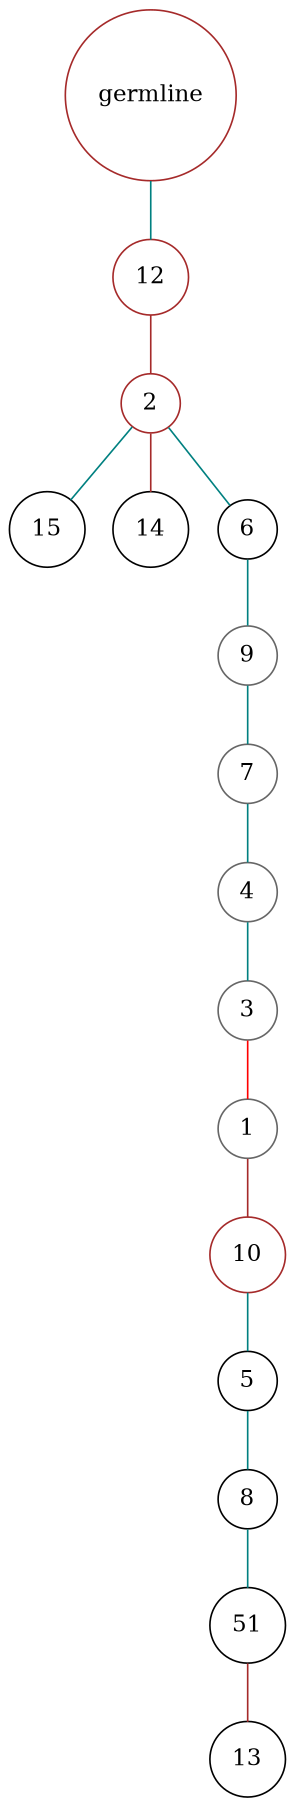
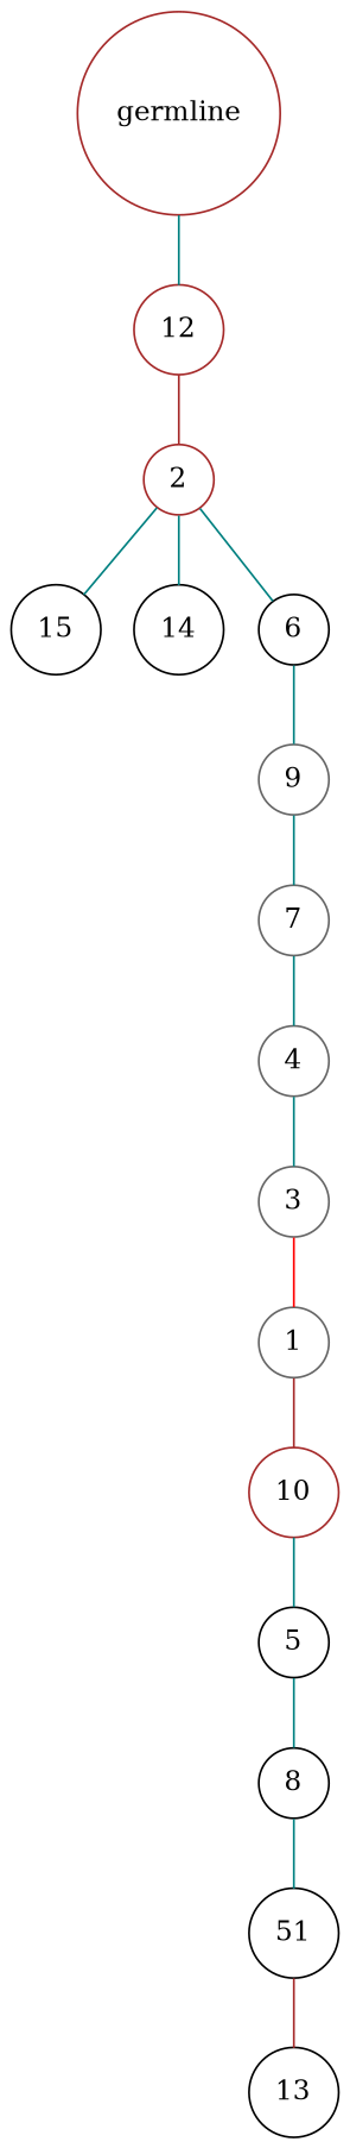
  graph {
    rankdir=UD
    splines=line
    node [color=black shape=circle]
    edge [color=teal]
    n1 [color=brown label=germline]
    n2 [color=brown label=12]
    n3 [color=brown label=2]
    n4 [label=15]
    n5 [label=14]
    n6 [label=6]
    n7 [color=gray40 label=9]
    n8 [color=gray40 label=7]
    n9 [color=gray40 label=4]
    n10 [color=gray40 label=3]
    n11 [color=gray40 label=1]
    n12 [color=brown label=10]
    n13 [label=5]
    n14 [label=8]
    n15 [label=51]
    n16 [label=13]
    n1 -- n2
    n2 -- n3 [color=brown]
    n3 -- n4
-   n3 -- n5 [color=brown]
+   n3 -- n5
    n3 -- n6
    n6 -- n7
    n7 -- n8
    n8 -- n9
    n9 -- n10
    n10 -- n11 [color=red]
    n11 -- n12 [color=brown]
    n12 -- n13
    n13 -- n14
    n14 -- n15
    n15 -- n16 [color=brown]
  }
